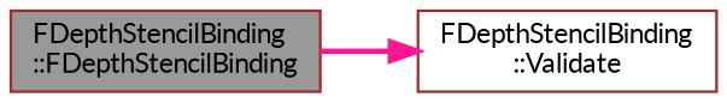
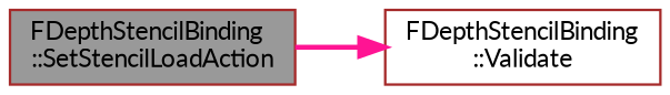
  digraph {
    rankdir=LR
    fontname=Lato
    node [color=brown fontname=Lato fontsize=10 shape=box style=filled]
-   n1 [fillcolor=grey60 fontcolor=black height=0.2 label="FDepthStencilBinding\l::FDepthStencilBinding" width=0.4]
+   n1 [fillcolor=grey60 fontcolor=black height=0.2 label="FDepthStencilBinding\l::SetStencilLoadAction" width=0.4]
    n2 [fillcolor=white height=0.2 label="FDepthStencilBinding\l::Validate" width=0.4]
    n1 -> n2 [color=deeppink fontname=Lato fontsize=10 labelfontname=Helvetica labelfontsize=10 style=bold]
  }
